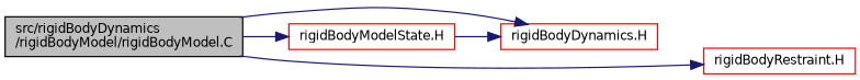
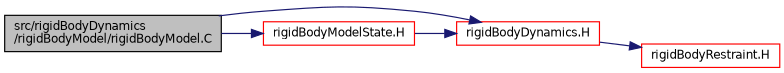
  digraph {
    rankdir=LR
    node [color=red fontname=Helvetica fontsize=10 shape=record]
    edge [color=midnightblue fontname=Helvetica fontsize=10 labelfontname=Helvetica labelfontsize=10 style=solid]
    n1 [color=black fillcolor=grey75 fontcolor=black height=0.2 label="src/rigidBodyDynamics\l/rigidBodyModel/rigidBodyModel.C" style=filled width=0.4]
    n2 [height=0.2 label="rigidBodyDynamics.H" width=0.4]
    n3 [height=0.2 label="rigidBodyModelState.H" width=0.4]
    n4 [height=0.2 label="rigidBodyRestraint.H" width=0.4]
    n1 -> n2
    n1 -> n3
-   n1 -> n4
+   n2 -> n4
    n3 -> n2
  }
